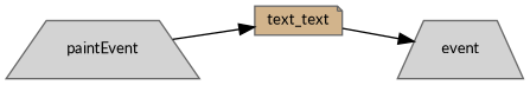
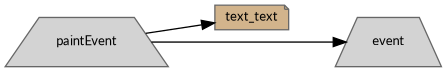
  digraph {
    fontname=Lato
    rankdir=LR
    node [color=grey40 fillcolor=lightgrey fontname=Lato fontsize=10 shape=trapezium style=filled]
    edge [color=black fontname=Lato fontsize=10 labelfontname=Helvetica labelfontsize=10 style=solid]
    n1 [color=gray40 fontcolor=black height=0.2 label=paintEvent width=0.4]
    n2 [fillcolor=tan height=0.2 label=text_text shape=note width=0.4]
    n3 [height=0.2 label=event width=0.4]
    n1 -> n2
-   n2 -> n3
+   n1 -> n3
  }
